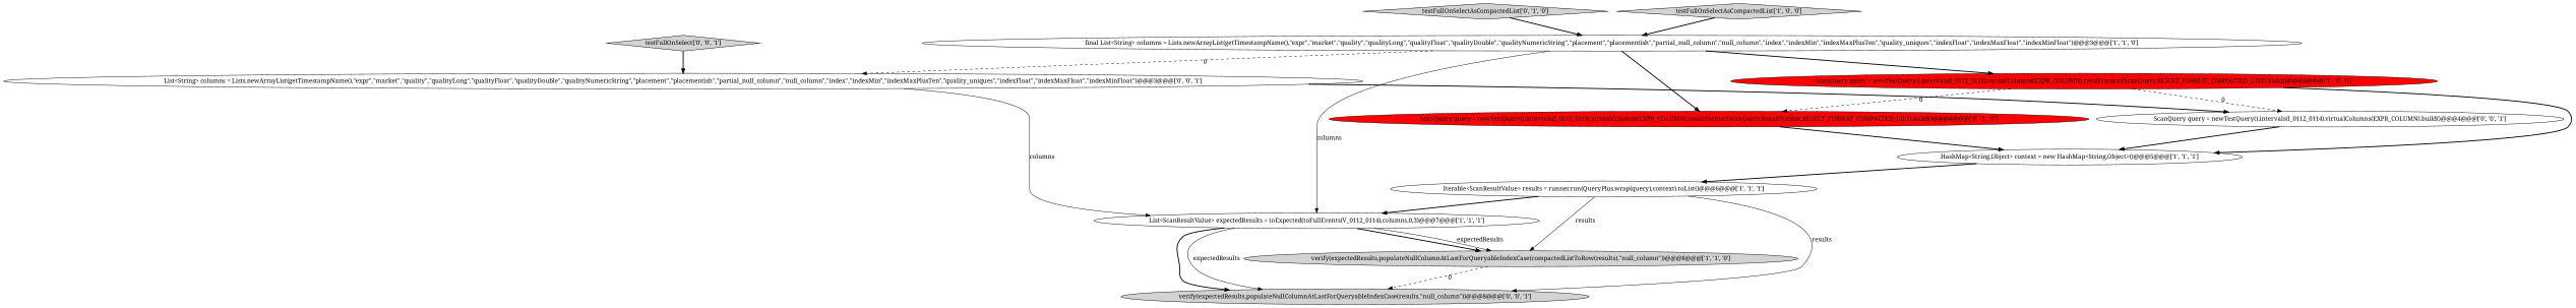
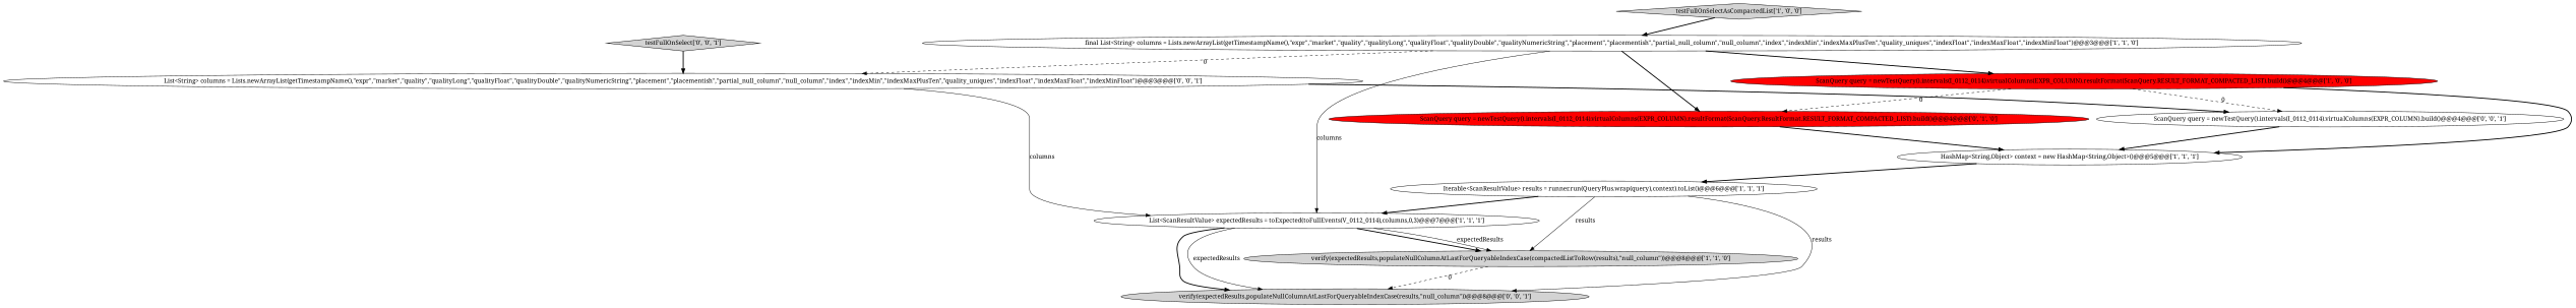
  digraph {
    fontname="Noto Serif"
    node [fillcolor=white shape=ellipse style=filled fontname="Noto Serif"]
    edge [style=bold fontname="Noto Serif"]
    n1 [label="List<ScanResultValue> expectedResults = toExpected(toFullEvents(V_0112_0114),columns,0,3)@@@7@@@['1', '1', '1']"]
    n2 [fillcolor=lightgray label="verify(expectedResults,populateNullColumnAtLastForQueryableIndexCase(compactedListToRow(results),\"null_column\"))@@@8@@@['1', '1', '0']"]
    n3 [fillcolor=lightgray label="verify(expectedResults,populateNullColumnAtLastForQueryableIndexCase(results,\"null_column\"))@@@8@@@['0', '0', '1']"]
    n4 [fillcolor=lightgray label="testFullOnSelect['0', '0', '1']" shape=diamond]
    n5 [label="List<String> columns = Lists.newArrayList(getTimestampName(),\"expr\",\"market\",\"quality\",\"qualityLong\",\"qualityFloat\",\"qualityDouble\",\"qualityNumericString\",\"placement\",\"placementish\",\"partial_null_column\",\"null_column\",\"index\",\"indexMin\",\"indexMaxPlusTen\",\"quality_uniques\",\"indexFloat\",\"indexMaxFloat\",\"indexMinFloat\")@@@3@@@['0', '0', '1']"]
    n6 [fillcolor=red label="ScanQuery query = newTestQuery().intervals(I_0112_0114).virtualColumns(EXPR_COLUMN).resultFormat(ScanQuery.ResultFormat.RESULT_FORMAT_COMPACTED_LIST).build()@@@4@@@['0', '1', '0']"]
    n7 [label="HashMap<String,Object> context = new HashMap<String,Object>()@@@5@@@['1', '1', '1']"]
    n8 [label="ScanQuery query = newTestQuery().intervals(I_0112_0114).virtualColumns(EXPR_COLUMN).build()@@@4@@@['0', '0', '1']"]
    n9 [label="final List<String> columns = Lists.newArrayList(getTimestampName(),\"expr\",\"market\",\"quality\",\"qualityLong\",\"qualityFloat\",\"qualityDouble\",\"qualityNumericString\",\"placement\",\"placementish\",\"partial_null_column\",\"null_column\",\"index\",\"indexMin\",\"indexMaxPlusTen\",\"quality_uniques\",\"indexFloat\",\"indexMaxFloat\",\"indexMinFloat\")@@@3@@@['1', '1', '0']"]
    n10 [fillcolor=red label="ScanQuery query = newTestQuery().intervals(I_0112_0114).virtualColumns(EXPR_COLUMN).resultFormat(ScanQuery.RESULT_FORMAT_COMPACTED_LIST).build()@@@4@@@['1', '0', '0']"]
-   n11 [fillcolor=lightgray label="testFullOnSelectAsCompactedList['0', '1', '0']" shape=diamond]
    n12 [label="Iterable<ScanResultValue> results = runner.run(QueryPlus.wrap(query),context).toList()@@@6@@@['1', '1', '1']"]
    n13 [fillcolor=lightgray label="testFullOnSelectAsCompactedList['1', '0', '0']" shape=diamond]
    n1 -> n2
    n1 -> n2 [label=expectedResults style=solid]
    n1 -> n3
    n1 -> n3 [label=expectedResults style=solid]
    n2 -> n3 [label=0 style=dashed]
    n4 -> n5
    n5 -> n1 [label=columns style=solid]
    n5 -> n8
    n6 -> n7
    n7 -> n12
    n8 -> n7
    n9 -> n1 [label=columns style=solid]
    n9 -> n5 [label=0 style=dashed]
    n9 -> n6
    n9 -> n10
    n10 -> n6 [label=0 style=dashed]
    n10 -> n7
    n10 -> n8 [label=0 style=dashed]
-   n11 -> n9
    n12 -> n1
    n12 -> n2 [label=results style=solid]
    n12 -> n3 [label=results style=solid]
    n13 -> n9
  }
